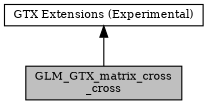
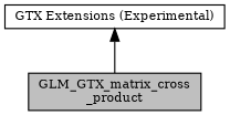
  digraph {
    rankdir=TB
    fontname="DejaVu Serif"
    node [color=black fontname="DejaVu Serif" fontsize=10 shape=box style=filled]
    n1 [fillcolor=white height=0.2 label="GTX Extensions (Experimental)" width=0.4]
-   n2 [fillcolor=grey75 fontcolor=black height=0.2 label="GLM_GTX_matrix_cross\l_cross" width=0.4]
+   n2 [fillcolor=grey75 fontcolor=black height=0.2 label="GLM_GTX_matrix_cross\l_product" width=0.4]
    n1 -> n2 [dir=back fontname="DejaVu Serif" fontsize=10 labelfontname=Helvetica labelfontsize=10 shape=plaintext style=solid]
  }
